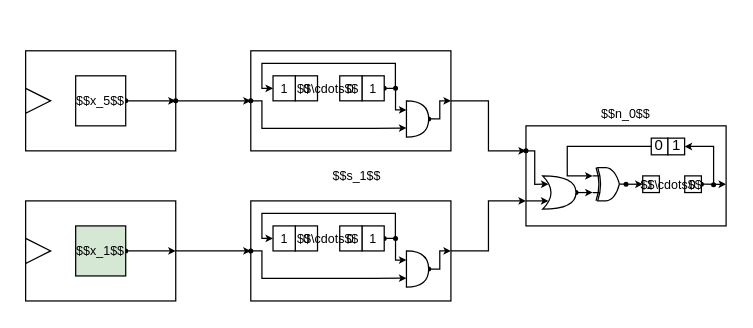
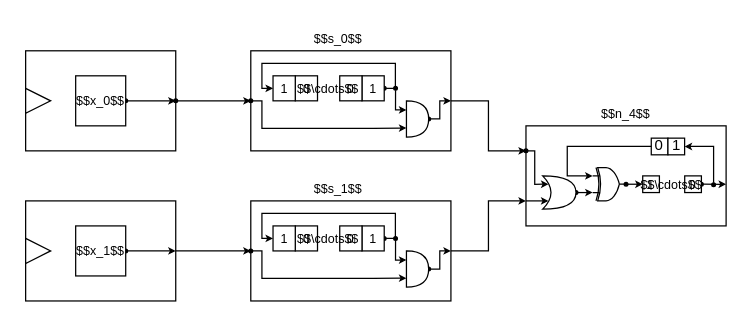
  <mxCell id="0" />
  <mxCell id="1" parent="0" />
  <mxCell id="2" style="edgeStyle=orthogonalEdgeStyle;rounded=0;orthogonalLoop=1;jettySize=auto;html=1;exitX=1;exitY=0.5;exitDx=0;exitDy=0;exitPerimeter=0;entryX=0;entryY=0.75;entryDx=0;entryDy=0;entryPerimeter=0;startArrow=oval;startFill=1;startSize=3;endSize=3;" edge="1" parent="1" source="42" target="48"><mxGeometry relative="1" as="geometry" /></mxCell>
  <mxCell id="3" value="" style="group;fontSize=10;spacing=0;verticalAlign=middle;" parent="1" vertex="1" connectable="0"><mxGeometry x="200" y="40" width="160" height="80" as="geometry" /></mxCell>
  <mxCell id="4" value="" style="rounded=0;whiteSpace=wrap;html=1;fillColor=none;fontSize=10;spacing=0;verticalAlign=middle;" parent="3" vertex="1"><mxGeometry width="160" height="80" as="geometry" /></mxCell>
  <mxCell id="5" style="edgeStyle=orthogonalEdgeStyle;rounded=0;orthogonalLoop=1;jettySize=auto;html=1;exitX=0;exitY=0.25;exitDx=0;exitDy=0;exitPerimeter=0;startArrow=oval;startFill=1;startSize=3;endSize=3;fontSize=10;entryX=0;entryY=0.25;entryDx=0;entryDy=0;entryPerimeter=0;spacing=0;verticalAlign=middle;" parent="3" target="7" edge="1"><mxGeometry relative="1" as="geometry"><mxPoint x="115.733" y="30" as="sourcePoint" /><Array as="points"><mxPoint x="115.556" y="48" /></Array></mxGeometry></mxCell>
  <mxCell id="6" style="edgeStyle=orthogonalEdgeStyle;rounded=0;orthogonalLoop=1;jettySize=auto;html=1;exitX=1;exitY=0.5;exitDx=0;exitDy=0;exitPerimeter=0;entryX=1;entryY=0.5;entryDx=0;entryDy=0;startArrow=oval;startFill=1;startSize=3;endSize=3;fontSize=10;spacing=0;verticalAlign=middle;" parent="3" source="7" target="4" edge="1"><mxGeometry relative="1" as="geometry"><Array as="points"><mxPoint x="151.111" y="55" /><mxPoint x="151.111" y="40" /></Array></mxGeometry></mxCell>
  <mxCell id="7" value="" style="shape=or;whiteSpace=wrap;html=1;fontSize=10;spacing=0;verticalAlign=middle;" parent="3" vertex="1"><mxGeometry x="124.444" y="40" width="17.778" height="29" as="geometry" /></mxCell>
  <mxCell id="8" style="edgeStyle=orthogonalEdgeStyle;rounded=0;orthogonalLoop=1;jettySize=auto;html=1;exitX=0;exitY=0.5;exitDx=0;exitDy=0;entryX=0;entryY=0.75;entryDx=0;entryDy=0;entryPerimeter=0;startArrow=oval;startFill=1;startSize=3;endSize=3;fontSize=10;spacing=0;verticalAlign=middle;" parent="3" source="4" target="7" edge="1"><mxGeometry relative="1" as="geometry"><Array as="points"><mxPoint x="8.889" y="40" /><mxPoint x="8.889" y="62" /><mxPoint x="97.778" y="62" /></Array></mxGeometry></mxCell>
  <mxCell id="9" value="0" style="rounded=0;whiteSpace=wrap;html=1;fontSize=10;spacing=0;verticalAlign=middle;" parent="3" vertex="1"><mxGeometry x="35.556" y="20" width="17.778" height="20" as="geometry" /></mxCell>
  <mxCell id="10" value="1" style="rounded=0;whiteSpace=wrap;html=1;fontSize=10;spacing=0;verticalAlign=middle;" parent="3" vertex="1"><mxGeometry x="17.778" y="20" width="17.778" height="20" as="geometry" /></mxCell>
  <mxCell id="11" value="" style="edgeStyle=orthogonalEdgeStyle;rounded=0;orthogonalLoop=1;jettySize=auto;html=1;startArrow=oval;startFill=1;startSize=3;endSize=3;fontSize=10;entryX=0;entryY=0.5;entryDx=0;entryDy=0;spacing=0;verticalAlign=middle;" parent="3" source="12" target="10" edge="1"><mxGeometry relative="1" as="geometry"><mxPoint x="177.778" y="30" as="targetPoint" /><Array as="points"><mxPoint x="115.556" y="30" /><mxPoint x="115.556" y="10" /><mxPoint x="8.889" y="10" /><mxPoint x="8.889" y="30" /></Array></mxGeometry></mxCell>
  <mxCell id="12" value="1" style="rounded=0;whiteSpace=wrap;html=1;fontSize=10;spacing=0;verticalAlign=middle;" parent="3" vertex="1"><mxGeometry x="88.889" y="20" width="17.778" height="20" as="geometry" /></mxCell>
  <mxCell id="13" value="0" style="rounded=0;whiteSpace=wrap;html=1;fontSize=10;spacing=0;verticalAlign=middle;" parent="3" vertex="1"><mxGeometry x="71.111" y="20" width="17.778" height="20" as="geometry" /></mxCell>
  <mxCell id="14" value="$$\cdots$$" style="text;html=1;strokeColor=none;fillColor=none;align=center;verticalAlign=middle;whiteSpace=wrap;rounded=0;fontSize=10;spacing=0;" parent="3" vertex="1"><mxGeometry x="53.333" y="20" width="17.778" height="20" as="geometry" /></mxCell>
  <mxCell id="15" style="edgeStyle=orthogonalEdgeStyle;rounded=0;orthogonalLoop=1;jettySize=auto;html=1;exitX=1;exitY=0.5;exitDx=0;exitDy=0;startArrow=oval;startFill=1;startSize=3;endSize=3;entryX=0;entryY=0.5;entryDx=0;entryDy=0;" parent="1" source="17" edge="1" target="4"><mxGeometry relative="1" as="geometry"><mxPoint x="179.5" y="50" as="targetPoint" /></mxGeometry></mxCell>
  <mxCell id="16" value="" style="group" vertex="1" connectable="0" parent="1"><mxGeometry x="20" y="40" width="120" height="80" as="geometry" /></mxCell>
  <mxCell id="17" value="" style="rounded=0;whiteSpace=wrap;html=1;align=center;fontSize=10;fillColor=none;" parent="16" vertex="1"><mxGeometry width="120" height="80" as="geometry" /></mxCell>
  <mxCell id="18" value="" style="triangle;whiteSpace=wrap;html=1;rounded=0;fontSize=10;" parent="16" vertex="1"><mxGeometry y="30" width="20" height="20" as="geometry" /></mxCell>
  <mxCell id="19" style="edgeStyle=orthogonalEdgeStyle;rounded=0;orthogonalLoop=1;jettySize=auto;html=1;exitX=1;exitY=0.5;exitDx=0;exitDy=0;entryX=1;entryY=0.5;entryDx=0;entryDy=0;startArrow=oval;startFill=1;fontSize=10;startSize=3;endSize=3;" parent="16" source="20" target="17" edge="1"><mxGeometry relative="1" as="geometry"><Array as="points"><mxPoint x="90" y="40" /><mxPoint x="90" y="40" /></Array></mxGeometry></mxCell>
- <mxCell id="20" value="$$x_5$$" style="whiteSpace=wrap;html=1;aspect=fixed;rounded=0;fontSize=10;align=center;spacing=0;" parent="16" vertex="1"><mxGeometry x="40" y="20" width="40" height="40" as="geometry" /></mxCell>
+ <mxCell id="20" value="$$x_0$$" style="whiteSpace=wrap;html=1;aspect=fixed;rounded=0;fontSize=10;align=center;spacing=0;" parent="16" vertex="1"><mxGeometry x="40" y="20" width="40" height="40" as="geometry" /></mxCell>
  <mxCell id="21" value="" style="group" vertex="1" connectable="0" parent="1"><mxGeometry x="20" y="160" width="120" height="80" as="geometry" /></mxCell>
  <mxCell id="22" value="" style="rounded=0;whiteSpace=wrap;html=1;align=center;fontSize=10;fillColor=none;" vertex="1" parent="21"><mxGeometry width="120" height="80" as="geometry" /></mxCell>
  <mxCell id="23" value="" style="triangle;whiteSpace=wrap;html=1;rounded=0;fontSize=10;" vertex="1" parent="21"><mxGeometry y="30" width="20" height="20" as="geometry" /></mxCell>
  <mxCell id="24" style="edgeStyle=orthogonalEdgeStyle;rounded=0;orthogonalLoop=1;jettySize=auto;html=1;exitX=1;exitY=0.5;exitDx=0;exitDy=0;entryX=1;entryY=0.5;entryDx=0;entryDy=0;startArrow=oval;startFill=1;fontSize=10;startSize=3;endSize=3;" edge="1" parent="21" source="25" target="22"><mxGeometry relative="1" as="geometry"><Array as="points"><mxPoint x="90" y="40" /><mxPoint x="90" y="40" /></Array></mxGeometry></mxCell>
- <mxCell id="25" value="$$x_1$$" style="whiteSpace=wrap;html=1;aspect=fixed;rounded=0;fontSize=10;align=center;spacing=0;fillColor=#d5e8d4;" vertex="1" parent="21"><mxGeometry x="40" y="20" width="40" height="40" as="geometry" /></mxCell>
+ <mxCell id="25" value="$$x_1$$" style="whiteSpace=wrap;html=1;aspect=fixed;rounded=0;fontSize=10;align=center;spacing=0;" vertex="1" parent="21"><mxGeometry x="40" y="20" width="40" height="40" as="geometry" /></mxCell>
  <mxCell id="26" value="" style="group;fontSize=10;spacing=0;verticalAlign=middle;" vertex="1" connectable="0" parent="1"><mxGeometry x="200" y="160" width="160" height="80" as="geometry" /></mxCell>
  <mxCell id="27" value="" style="rounded=0;whiteSpace=wrap;html=1;fillColor=none;fontSize=10;spacing=0;verticalAlign=middle;" vertex="1" parent="26"><mxGeometry width="160" height="80" as="geometry" /></mxCell>
  <mxCell id="28" style="edgeStyle=orthogonalEdgeStyle;rounded=0;orthogonalLoop=1;jettySize=auto;html=1;exitX=0;exitY=0.25;exitDx=0;exitDy=0;exitPerimeter=0;startArrow=oval;startFill=1;startSize=3;endSize=3;fontSize=10;entryX=0;entryY=0.25;entryDx=0;entryDy=0;entryPerimeter=0;spacing=0;verticalAlign=middle;" edge="1" parent="26" target="30"><mxGeometry relative="1" as="geometry"><mxPoint x="115.733" y="30" as="sourcePoint" /><Array as="points"><mxPoint x="115.556" y="48" /></Array></mxGeometry></mxCell>
  <mxCell id="29" style="edgeStyle=orthogonalEdgeStyle;rounded=0;orthogonalLoop=1;jettySize=auto;html=1;exitX=1;exitY=0.5;exitDx=0;exitDy=0;exitPerimeter=0;entryX=1;entryY=0.5;entryDx=0;entryDy=0;startArrow=oval;startFill=1;startSize=3;endSize=3;fontSize=10;spacing=0;verticalAlign=middle;" edge="1" parent="26" source="30" target="27"><mxGeometry relative="1" as="geometry"><Array as="points"><mxPoint x="151.111" y="55" /><mxPoint x="151.111" y="40" /></Array></mxGeometry></mxCell>
  <mxCell id="30" value="" style="shape=or;whiteSpace=wrap;html=1;fontSize=10;spacing=0;verticalAlign=middle;" vertex="1" parent="26"><mxGeometry x="124.444" y="40" width="17.778" height="29" as="geometry" /></mxCell>
  <mxCell id="31" style="edgeStyle=orthogonalEdgeStyle;rounded=0;orthogonalLoop=1;jettySize=auto;html=1;exitX=0;exitY=0.5;exitDx=0;exitDy=0;entryX=0;entryY=0.75;entryDx=0;entryDy=0;entryPerimeter=0;startArrow=oval;startFill=1;startSize=3;endSize=3;fontSize=10;spacing=0;verticalAlign=middle;" edge="1" parent="26" source="27" target="30"><mxGeometry relative="1" as="geometry"><Array as="points"><mxPoint x="8.889" y="40" /><mxPoint x="8.889" y="62" /><mxPoint x="97.778" y="62" /></Array></mxGeometry></mxCell>
  <mxCell id="32" value="0" style="rounded=0;whiteSpace=wrap;html=1;fontSize=10;spacing=0;verticalAlign=middle;" vertex="1" parent="26"><mxGeometry x="35.556" y="20" width="17.778" height="20" as="geometry" /></mxCell>
  <mxCell id="33" value="1" style="rounded=0;whiteSpace=wrap;html=1;fontSize=10;spacing=0;verticalAlign=middle;" vertex="1" parent="26"><mxGeometry x="17.778" y="20" width="17.778" height="20" as="geometry" /></mxCell>
  <mxCell id="34" value="" style="edgeStyle=orthogonalEdgeStyle;rounded=0;orthogonalLoop=1;jettySize=auto;html=1;startArrow=oval;startFill=1;startSize=3;endSize=3;fontSize=10;entryX=0;entryY=0.5;entryDx=0;entryDy=0;spacing=0;verticalAlign=middle;" edge="1" parent="26" source="35" target="33"><mxGeometry relative="1" as="geometry"><mxPoint x="177.778" y="30" as="targetPoint" /><Array as="points"><mxPoint x="115.556" y="30" /><mxPoint x="115.556" y="10" /><mxPoint x="8.889" y="10" /><mxPoint x="8.889" y="30" /></Array></mxGeometry></mxCell>
  <mxCell id="35" value="1" style="rounded=0;whiteSpace=wrap;html=1;fontSize=10;spacing=0;verticalAlign=middle;" vertex="1" parent="26"><mxGeometry x="88.889" y="20" width="17.778" height="20" as="geometry" /></mxCell>
  <mxCell id="36" value="0" style="rounded=0;whiteSpace=wrap;html=1;fontSize=10;spacing=0;verticalAlign=middle;" vertex="1" parent="26"><mxGeometry x="71.111" y="20" width="17.778" height="20" as="geometry" /></mxCell>
  <mxCell id="37" value="$$\cdots$$" style="text;html=1;strokeColor=none;fillColor=none;align=center;verticalAlign=middle;whiteSpace=wrap;rounded=0;fontSize=10;spacing=0;" vertex="1" parent="26"><mxGeometry x="53.333" y="20" width="17.778" height="20" as="geometry" /></mxCell>
  <mxCell id="38" style="edgeStyle=orthogonalEdgeStyle;rounded=0;orthogonalLoop=1;jettySize=auto;html=1;exitX=1;exitY=0.5;exitDx=0;exitDy=0;entryX=0;entryY=0.5;entryDx=0;entryDy=0;startSize=3;endSize=3;" edge="1" parent="1" source="22" target="27"><mxGeometry relative="1" as="geometry" /></mxCell>
  <mxCell id="39" style="edgeStyle=orthogonalEdgeStyle;rounded=0;orthogonalLoop=1;jettySize=auto;html=1;exitX=0;exitY=0.75;exitDx=0;exitDy=0;entryX=0.175;entryY=0.75;entryDx=0;entryDy=0;entryPerimeter=0;startSize=3;endSize=3;" edge="1" parent="1" source="40" target="42"><mxGeometry relative="1" as="geometry" /></mxCell>
  <mxCell id="40" value="" style="rounded=0;whiteSpace=wrap;html=1;fillColor=none;" vertex="1" parent="1"><mxGeometry x="420" y="100" width="160" height="80" as="geometry" /></mxCell>
  <mxCell id="41" style="edgeStyle=orthogonalEdgeStyle;rounded=0;orthogonalLoop=1;jettySize=auto;html=1;entryX=0.175;entryY=0.25;entryDx=0;entryDy=0;entryPerimeter=0;startArrow=oval;startFill=1;startSize=3;endSize=3;exitX=0;exitY=0.25;exitDx=0;exitDy=0;" edge="1" parent="1" source="40" target="42"><mxGeometry relative="1" as="geometry"><Array as="points"><mxPoint x="427" y="120" /><mxPoint x="427" y="146" /></Array><mxPoint x="420" y="140" as="sourcePoint" /></mxGeometry></mxCell>
  <mxCell id="42" value="" style="shape=xor;whiteSpace=wrap;html=1;fontSize=10;spacing=0;verticalAlign=middle;" vertex="1" parent="1"><mxGeometry x="433.333" y="140" width="26.667" height="26.667" as="geometry" /></mxCell>
  <mxCell id="43" style="edgeStyle=orthogonalEdgeStyle;rounded=0;orthogonalLoop=1;jettySize=auto;html=1;entryX=1;entryY=0.5;entryDx=0;entryDy=0;startArrow=oval;startFill=1;endSize=3;startSize=3;" edge="1" parent="1" target="51"><mxGeometry relative="1" as="geometry"><mxPoint x="570" y="147" as="sourcePoint" /><Array as="points"><mxPoint x="570" y="147" /><mxPoint x="570" y="120" /></Array></mxGeometry></mxCell>
  <mxCell id="44" value="1" style="rounded=0;whiteSpace=wrap;html=1;fontSize=10;spacing=0;verticalAlign=middle;" vertex="1" parent="1"><mxGeometry x="513.333" y="140" width="13.349" height="13.333" as="geometry" /></mxCell>
  <mxCell id="45" style="edgeStyle=orthogonalEdgeStyle;rounded=0;orthogonalLoop=1;jettySize=auto;html=1;exitX=1;exitY=0.5;exitDx=0;exitDy=0;entryX=1;entryY=0.5;entryDx=0;entryDy=0;startArrow=oval;startFill=1;startSize=3;endSize=3;fontSize=10;spacing=0;verticalAlign=middle;" edge="1" parent="1" source="46"><mxGeometry relative="1" as="geometry"><mxPoint x="580" y="146.635" as="targetPoint" /></mxGeometry></mxCell>
  <mxCell id="46" value="0" style="rounded=0;whiteSpace=wrap;html=1;fontSize=10;spacing=0;verticalAlign=middle;" vertex="1" parent="1"><mxGeometry x="546.897" y="140" width="13.349" height="13.333" as="geometry" /></mxCell>
  <mxCell id="47" style="edgeStyle=orthogonalEdgeStyle;rounded=0;orthogonalLoop=1;jettySize=auto;html=1;exitX=1;exitY=0.5;exitDx=0;exitDy=0;exitPerimeter=0;entryX=0;entryY=0.5;entryDx=0;entryDy=0;startArrow=oval;startFill=1;endSize=3;startSize=3;" edge="1" parent="1" source="48" target="44"><mxGeometry relative="1" as="geometry" /></mxCell>
  <mxCell id="48" value="" style="verticalLabelPosition=bottom;shadow=0;dashed=0;align=center;html=1;verticalAlign=top;shape=mxgraph.electrical.logic_gates.logic_gate;operation=xor;rotation=0;" vertex="1" parent="1"><mxGeometry x="473.333" y="133.333" width="26.667" height="26.667" as="geometry" /></mxCell>
  <mxCell id="49" value="" style="group" vertex="1" connectable="0" parent="1"><mxGeometry x="520.167" y="109.833" width="26.667" height="13.333" as="geometry" /></mxCell>
  <mxCell id="50" value="0" style="whiteSpace=wrap;html=1;aspect=fixed;" vertex="1" parent="49"><mxGeometry width="13.333" height="13.333" as="geometry" /></mxCell>
  <mxCell id="51" value="1" style="whiteSpace=wrap;html=1;aspect=fixed;" vertex="1" parent="49"><mxGeometry x="13.333" width="13.333" height="13.333" as="geometry" /></mxCell>
  <mxCell id="52" value="$$\cdots$$" style="text;html=1;strokeColor=none;fillColor=none;align=center;verticalAlign=middle;whiteSpace=wrap;rounded=0;fontSize=10;spacing=0;" vertex="1" parent="1"><mxGeometry x="530" y="140" width="13.349" height="13.349" as="geometry" /></mxCell>
  <mxCell id="53" style="edgeStyle=orthogonalEdgeStyle;rounded=0;orthogonalLoop=1;jettySize=auto;html=1;exitX=0;exitY=0.5;exitDx=0;exitDy=0;entryX=0;entryY=0.25;entryDx=0;entryDy=0;entryPerimeter=0;endSize=3;startSize=3;" edge="1" parent="1" source="50" target="48"><mxGeometry relative="1" as="geometry"><Array as="points"><mxPoint x="453" y="116" /><mxPoint x="453" y="140" /></Array></mxGeometry></mxCell>
  <mxCell id="54" style="edgeStyle=orthogonalEdgeStyle;rounded=0;orthogonalLoop=1;jettySize=auto;html=1;exitX=1;exitY=0.5;exitDx=0;exitDy=0;entryX=0;entryY=0.75;entryDx=0;entryDy=0;startSize=3;endSize=3;" edge="1" parent="1" source="27" target="40"><mxGeometry relative="1" as="geometry" /></mxCell>
  <mxCell id="55" style="edgeStyle=orthogonalEdgeStyle;rounded=0;orthogonalLoop=1;jettySize=auto;html=1;exitX=1;exitY=0.5;exitDx=0;exitDy=0;entryX=0;entryY=0.25;entryDx=0;entryDy=0;startSize=3;endSize=3;" edge="1" parent="1" source="4" target="40"><mxGeometry relative="1" as="geometry" /></mxCell>
- <mxCell id="57" value="&lt;font style=&quot;font-size: 10px&quot;&gt;$$s_1$$&lt;/font&gt;" style="text;html=1;strokeColor=none;fillColor=none;align=center;verticalAlign=middle;whiteSpace=wrap;rounded=0;fontSize=10;spacing=0;" vertex="1" parent="1"><mxGeometry x="275" y="130" width="20" height="20" as="geometry" /></mxCell>
- <mxCell id="58" value="&lt;font style=&quot;font-size: 10px&quot;&gt;$$n_0$$&lt;/font&gt;" style="text;html=1;strokeColor=none;fillColor=none;align=center;verticalAlign=middle;whiteSpace=wrap;rounded=0;fontSize=10;spacing=0;" vertex="1" parent="1"><mxGeometry x="490" y="80" width="20" height="20" as="geometry" /></mxCell>
+ <mxCell id="56" value="&lt;font style=&quot;font-size: 10px&quot;&gt;$$s_0$$&lt;/font&gt;" style="text;html=1;strokeColor=none;fillColor=none;align=center;verticalAlign=middle;whiteSpace=wrap;rounded=0;fontSize=10;spacing=0;" vertex="1" parent="1"><mxGeometry x="260" y="20" width="20" height="20" as="geometry" /></mxCell>
+ <mxCell id="57" value="&lt;font style=&quot;font-size: 10px&quot;&gt;$$s_1$$&lt;/font&gt;" style="text;html=1;strokeColor=none;fillColor=none;align=center;verticalAlign=middle;whiteSpace=wrap;rounded=0;fontSize=10;spacing=0;" vertex="1" parent="1"><mxGeometry x="260" y="140" width="20" height="20" as="geometry" /></mxCell>
+ <mxCell id="58" value="&lt;font style=&quot;font-size: 10px&quot;&gt;$$n_4$$&lt;/font&gt;" style="text;html=1;strokeColor=none;fillColor=none;align=center;verticalAlign=middle;whiteSpace=wrap;rounded=0;fontSize=10;spacing=0;" vertex="1" parent="1"><mxGeometry x="490" y="80" width="20" height="20" as="geometry" /></mxCell>
